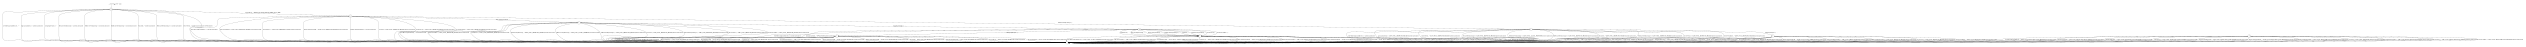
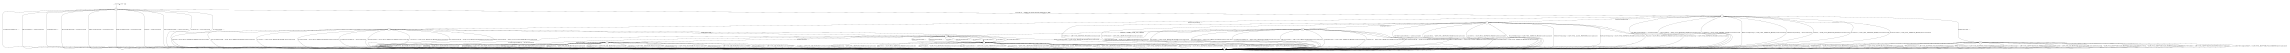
  digraph {
    fontname="JetBrains Mono"
    node [fontname="JetBrains Mono" shape=circle]
    edge [arrowhead=normal fontname="JetBrains Mono"]
    __start0 [shape=none]
    n2 [label=0]
    n3 [label=1]
    n4 [label=2]
    n5 [label=3]
    n6 [label=4]
    n7 [label=7]
    n8 [label=8]
    n9 [label=6]
    n10 [label=5]
    n11 [label=9]
    __start0 -> __start0 [label="Self loop"]
    __start0 -> n2 [arrowhead=odot]
    n2 -> n3 [arrowhead=odot label="AlertWarningCloseNotify / -"]
    n2 -> n3 [arrowhead=odot label="ApplicationData / ConnectionClosed"]
    n2 -> n3 [label="ChangeCipherSpec / -"]
    n2 -> n3 [arrowhead=odot label="DHClientKeyExchange / ConnectionClosed"]
    n2 -> n3 [arrowhead=odot label="DHEServerKeyExchange / ConnectionClosed"]
    n2 -> n3 [label="ECDHClientKeyExchange / ConnectionClosed"]
    n2 -> n3 [label="Finished / ConnectionClosed"]
    n2 -> n3 [label="RSAClientKeyExchange / ConnectionClosed"]
    n2 -> n3 [arrowhead=odot label="ServerHello / ConnectionClosed"]
    n2 -> n3 [arrowhead=odot label="ServerHelloDone / -"]
    n2 -> n4 [arrowhead=odot label="ClientHello / SERVER_HELLO|CERTIFICATE|SERVER_HELLO_DONE"]
    n3 -> n3 [arrowhead=odot label="AlertWarningCloseNotify / ConnectionClosed"]
    n3 -> n3 [label="ApplicationData / ConnectionClosed"]
    n3 -> n3 [arrowhead=odot label="ChangeCipherSpec / ConnectionClosed"]
    n3 -> n3 [label="ClientHello / ConnectionClosed"]
    n3 -> n3 [label="DHClientKeyExchange / ConnectionClosed"]
    n3 -> n3 [label="DHEServerKeyExchange / ConnectionClosed"]
    n3 -> n3 [label="ECDHClientKeyExchange / ConnectionClosed"]
    n3 -> n3 [label="Finished / ConnectionClosed"]
    n3 -> n3 [label="RSAClientKeyExchange / ConnectionClosed"]
    n3 -> n3 [label="ServerHello / ConnectionClosed"]
    n3 -> n3 [label="ServerHelloDone / ConnectionClosed"]
    n4 -> n3 [arrowhead=odot label="AlertWarningCloseNotify / ConnectionClosed"]
    n4 -> n3 [arrowhead=odot label="ApplicationData / ALERT_FATAL_UNEXPECTED_MESSAGE|ConnectionClosed"]
    n4 -> n3 [arrowhead=odot label="ClientHello / ALERT_FATAL_HANDSHAKE_FAILURE|ConnectionClosed"]
    n4 -> n3 [label="DHEServerKeyExchange / ALERT_FATAL_UNEXPECTED_MESSAGE|ConnectionClosed"]
    n4 -> n3 [arrowhead=odot label="ECDHClientKeyExchange / ConnectionClosed"]
    n4 -> n3 [arrowhead=odot label="Finished / ALERT_FATAL_UNEXPECTED_MESSAGE|ConnectionClosed"]
    n4 -> n3 [arrowhead=odot label="ServerHello / ALERT_FATAL_UNEXPECTED_MESSAGE|ConnectionClosed"]
    n4 -> n3 [arrowhead=odot label="ServerHelloDone / ALERT_FATAL_UNEXPECTED_MESSAGE|ConnectionClosed"]
+   n4 -> n5 [arrowhead=odot label="ChangeCipherSpec / -"]
    n4 -> n6 [arrowhead=odot label="DHClientKeyExchange / -"]
    n4 -> n7 [arrowhead=odot label="RSAClientKeyExchange / -"]
    n5 -> n3 [label="AlertWarningCloseNotify / ALERT_FATAL_DECRYPTION_FAILED_RESERVED|ConnectionClosed"]
    n5 -> n3 [arrowhead=odot label="ApplicationData / ALERT_FATAL_DECRYPTION_FAILED_RESERVED|ConnectionClosed"]
    n5 -> n3 [arrowhead=odot label="ChangeCipherSpec / ALERT_FATAL_DECRYPTION_FAILED_RESERVED|ConnectionClosed"]
    n5 -> n3 [arrowhead=odot label="ClientHello / ALERT_FATAL_DECRYPTION_FAILED_RESERVED|ConnectionClosed"]
    n5 -> n3 [arrowhead=odot label="DHClientKeyExchange / ALERT_FATAL_DECRYPTION_FAILED_RESERVED|ConnectionClosed"]
    n5 -> n3 [arrowhead=odot label="DHEServerKeyExchange / ALERT_FATAL_DECRYPTION_FAILED_RESERVED|ConnectionClosed"]
    n5 -> n3 [arrowhead=odot label="ECDHClientKeyExchange / ALERT_FATAL_DECRYPTION_FAILED_RESERVED|ConnectionClosed"]
    n5 -> n3 [label="Finished / ALERT_FATAL_BAD_RECORD_MAC|ConnectionClosed"]
    n5 -> n3 [label="RSAClientKeyExchange / ALERT_FATAL_DECRYPTION_FAILED_RESERVED|ConnectionClosed"]
    n5 -> n3 [label="ServerHello / ALERT_FATAL_DECRYPTION_FAILED_RESERVED|ConnectionClosed"]
    n5 -> n3 [label="ServerHelloDone / ALERT_FATAL_DECRYPTION_FAILED_RESERVED|ConnectionClosed"]
    n6 -> n3 [label="AlertWarningCloseNotify / ConnectionClosed"]
    n6 -> n3 [label="ApplicationData / ALERT_FATAL_UNEXPECTED_MESSAGE|ConnectionClosed"]
    n6 -> n3 [label="ClientHello / ALERT_FATAL_UNEXPECTED_MESSAGE|ConnectionClosed"]
    n6 -> n3 [arrowhead=odot label="DHClientKeyExchange / ALERT_FATAL_UNEXPECTED_MESSAGE|ConnectionClosed"]
    n6 -> n3 [label="DHEServerKeyExchange / ALERT_FATAL_ILLEGAL_PARAMETER|ConnectionClosed"]
    n6 -> n3 [arrowhead=odot label="ECDHClientKeyExchange / ALERT_FATAL_UNEXPECTED_MESSAGE|ConnectionClosed"]
    n6 -> n3 [label="Finished / ALERT_FATAL_UNEXPECTED_MESSAGE|ConnectionClosed"]
    n6 -> n3 [arrowhead=odot label="RSAClientKeyExchange / ALERT_FATAL_UNEXPECTED_MESSAGE|ConnectionClosed"]
    n6 -> n3 [arrowhead=odot label="ServerHello / ALERT_FATAL_UNEXPECTED_MESSAGE|ConnectionClosed"]
    n6 -> n3 [label="ServerHelloDone / ALERT_FATAL_UNEXPECTED_MESSAGE|ConnectionClosed"]
    n6 -> n8 [arrowhead=odot label="ChangeCipherSpec / -"]
    n7 -> n3 [label="AlertWarningCloseNotify / ConnectionClosed"]
    n7 -> n3 [label="ApplicationData / ALERT_FATAL_UNEXPECTED_MESSAGE|ConnectionClosed"]
    n7 -> n3 [arrowhead=odot label="ClientHello / ALERT_FATAL_UNEXPECTED_MESSAGE|ConnectionClosed"]
    n7 -> n3 [arrowhead=odot label="DHClientKeyExchange / ALERT_FATAL_UNEXPECTED_MESSAGE|ConnectionClosed"]
    n7 -> n3 [arrowhead=odot label="DHEServerKeyExchange / ALERT_FATAL_ILLEGAL_PARAMETER|ConnectionClosed"]
    n7 -> n3 [label="ECDHClientKeyExchange / ALERT_FATAL_UNEXPECTED_MESSAGE|ConnectionClosed"]
    n7 -> n3 [label="Finished / ALERT_FATAL_UNEXPECTED_MESSAGE|ConnectionClosed"]
    n7 -> n3 [arrowhead=odot label="RSAClientKeyExchange / ALERT_FATAL_UNEXPECTED_MESSAGE|ConnectionClosed"]
    n7 -> n3 [label="ServerHello / ALERT_FATAL_UNEXPECTED_MESSAGE|ConnectionClosed"]
    n7 -> n3 [label="ServerHelloDone / ALERT_FATAL_UNEXPECTED_MESSAGE|ConnectionClosed"]
    n7 -> n9 [arrowhead=odot label="ChangeCipherSpec / -"]
    n8 -> n3 [arrowhead=odot label="AlertWarningCloseNotify / ConnectionClosed"]
    n8 -> n3 [arrowhead=odot label="ApplicationData / APPLICATION|ConnectionClosed"]
    n8 -> n10 [label="ChangeCipherSpec / -"]
    n8 -> n11 [arrowhead=odot label="ClientHello / -"]
    n8 -> n11 [label="DHClientKeyExchange / -"]
    n8 -> n11 [label="DHEServerKeyExchange / -"]
    n8 -> n11 [label="ECDHClientKeyExchange / -"]
    n8 -> n11 [arrowhead=odot label="Finished / -"]
    n8 -> n11 [arrowhead=odot label="RSAClientKeyExchange / -"]
    n8 -> n11 [arrowhead=odot label="ServerHello / -"]
    n8 -> n11 [label="ServerHelloDone / -"]
    n9 -> n3 [arrowhead=odot label="AlertWarningCloseNotify / ALERT_FATAL_UNEXPECTED_MESSAGE|ConnectionClosed"]
    n9 -> n3 [label="ApplicationData / ALERT_FATAL_UNEXPECTED_MESSAGE|ConnectionClosed"]
    n9 -> n3 [label="ChangeCipherSpec / ALERT_FATAL_UNEXPECTED_MESSAGE|ConnectionClosed"]
    n9 -> n3 [label="ClientHello / ALERT_FATAL_UNEXPECTED_MESSAGE|ConnectionClosed"]
    n9 -> n3 [label="DHClientKeyExchange / ALERT_FATAL_UNEXPECTED_MESSAGE|ConnectionClosed"]
    n9 -> n3 [label="DHEServerKeyExchange / ALERT_FATAL_ILLEGAL_PARAMETER|ConnectionClosed"]
    n9 -> n3 [label="ECDHClientKeyExchange / ALERT_FATAL_UNEXPECTED_MESSAGE|ConnectionClosed"]
    n9 -> n3 [label="RSAClientKeyExchange / ALERT_FATAL_UNEXPECTED_MESSAGE|ConnectionClosed"]
    n9 -> n3 [label="ServerHello / ALERT_FATAL_UNEXPECTED_MESSAGE|ConnectionClosed"]
    n9 -> n3 [arrowhead=odot label="ServerHelloDone / ALERT_FATAL_UNEXPECTED_MESSAGE|ConnectionClosed"]
+   n9 -> n8 [label="Finished / CHANGE_CIPHER_SPEC|FINISHED"]
    n10 -> n3 [arrowhead=odot label="AlertWarningCloseNotify / ALERT_FATAL_BAD_RECORD_MAC|ConnectionClosed"]
    n10 -> n3 [label="ApplicationData / ALERT_FATAL_BAD_RECORD_MAC|ConnectionClosed"]
    n10 -> n3 [arrowhead=odot label="ChangeCipherSpec / ALERT_FATAL_BAD_RECORD_MAC|ConnectionClosed"]
    n10 -> n3 [arrowhead=odot label="ClientHello / ALERT_FATAL_BAD_RECORD_MAC|ConnectionClosed"]
    n10 -> n3 [label="DHClientKeyExchange / ALERT_FATAL_BAD_RECORD_MAC|ConnectionClosed"]
    n10 -> n3 [label="DHEServerKeyExchange / ALERT_FATAL_BAD_RECORD_MAC|ConnectionClosed"]
    n10 -> n3 [arrowhead=odot label="ECDHClientKeyExchange / ALERT_FATAL_BAD_RECORD_MAC|ConnectionClosed"]
    n10 -> n3 [label="Finished / ALERT_FATAL_BAD_RECORD_MAC|ConnectionClosed"]
    n10 -> n3 [label="RSAClientKeyExchange / ALERT_FATAL_BAD_RECORD_MAC|ConnectionClosed"]
    n10 -> n3 [label="ServerHello / ALERT_FATAL_BAD_RECORD_MAC|ConnectionClosed"]
    n10 -> n3 [label="ServerHelloDone / ALERT_FATAL_BAD_RECORD_MAC|ConnectionClosed"]
    n11 -> n3 [label="AlertWarningCloseNotify / ALERT_FATAL_ILLEGAL_PARAMETER|ConnectionClosed"]
    n11 -> n3 [arrowhead=odot label="ApplicationData / ALERT_FATAL_UNEXPECTED_MESSAGE|ConnectionClosed"]
    n11 -> n3 [label="ChangeCipherSpec / ALERT_FATAL_ILLEGAL_PARAMETER|ConnectionClosed"]
    n11 -> n3 [arrowhead=odot label="ClientHello / ALERT_FATAL_UNEXPECTED_MESSAGE|ConnectionClosed"]
    n11 -> n3 [arrowhead=odot label="DHClientKeyExchange / ALERT_FATAL_UNEXPECTED_MESSAGE|ConnectionClosed"]
    n11 -> n3 [arrowhead=odot label="DHEServerKeyExchange / ALERT_FATAL_UNEXPECTED_MESSAGE|ConnectionClosed"]
    n11 -> n3 [arrowhead=odot label="ECDHClientKeyExchange / ALERT_FATAL_UNEXPECTED_MESSAGE|ConnectionClosed"]
    n11 -> n3 [label="Finished / ALERT_FATAL_UNEXPECTED_MESSAGE|ConnectionClosed"]
    n11 -> n3 [label="RSAClientKeyExchange / ALERT_FATAL_UNEXPECTED_MESSAGE|ConnectionClosed"]
    n11 -> n3 [label="ServerHello / ALERT_FATAL_UNEXPECTED_MESSAGE|ConnectionClosed"]
    n11 -> n3 [arrowhead=odot label="ServerHelloDone / ALERT_FATAL_UNEXPECTED_MESSAGE|ConnectionClosed"]
  }
